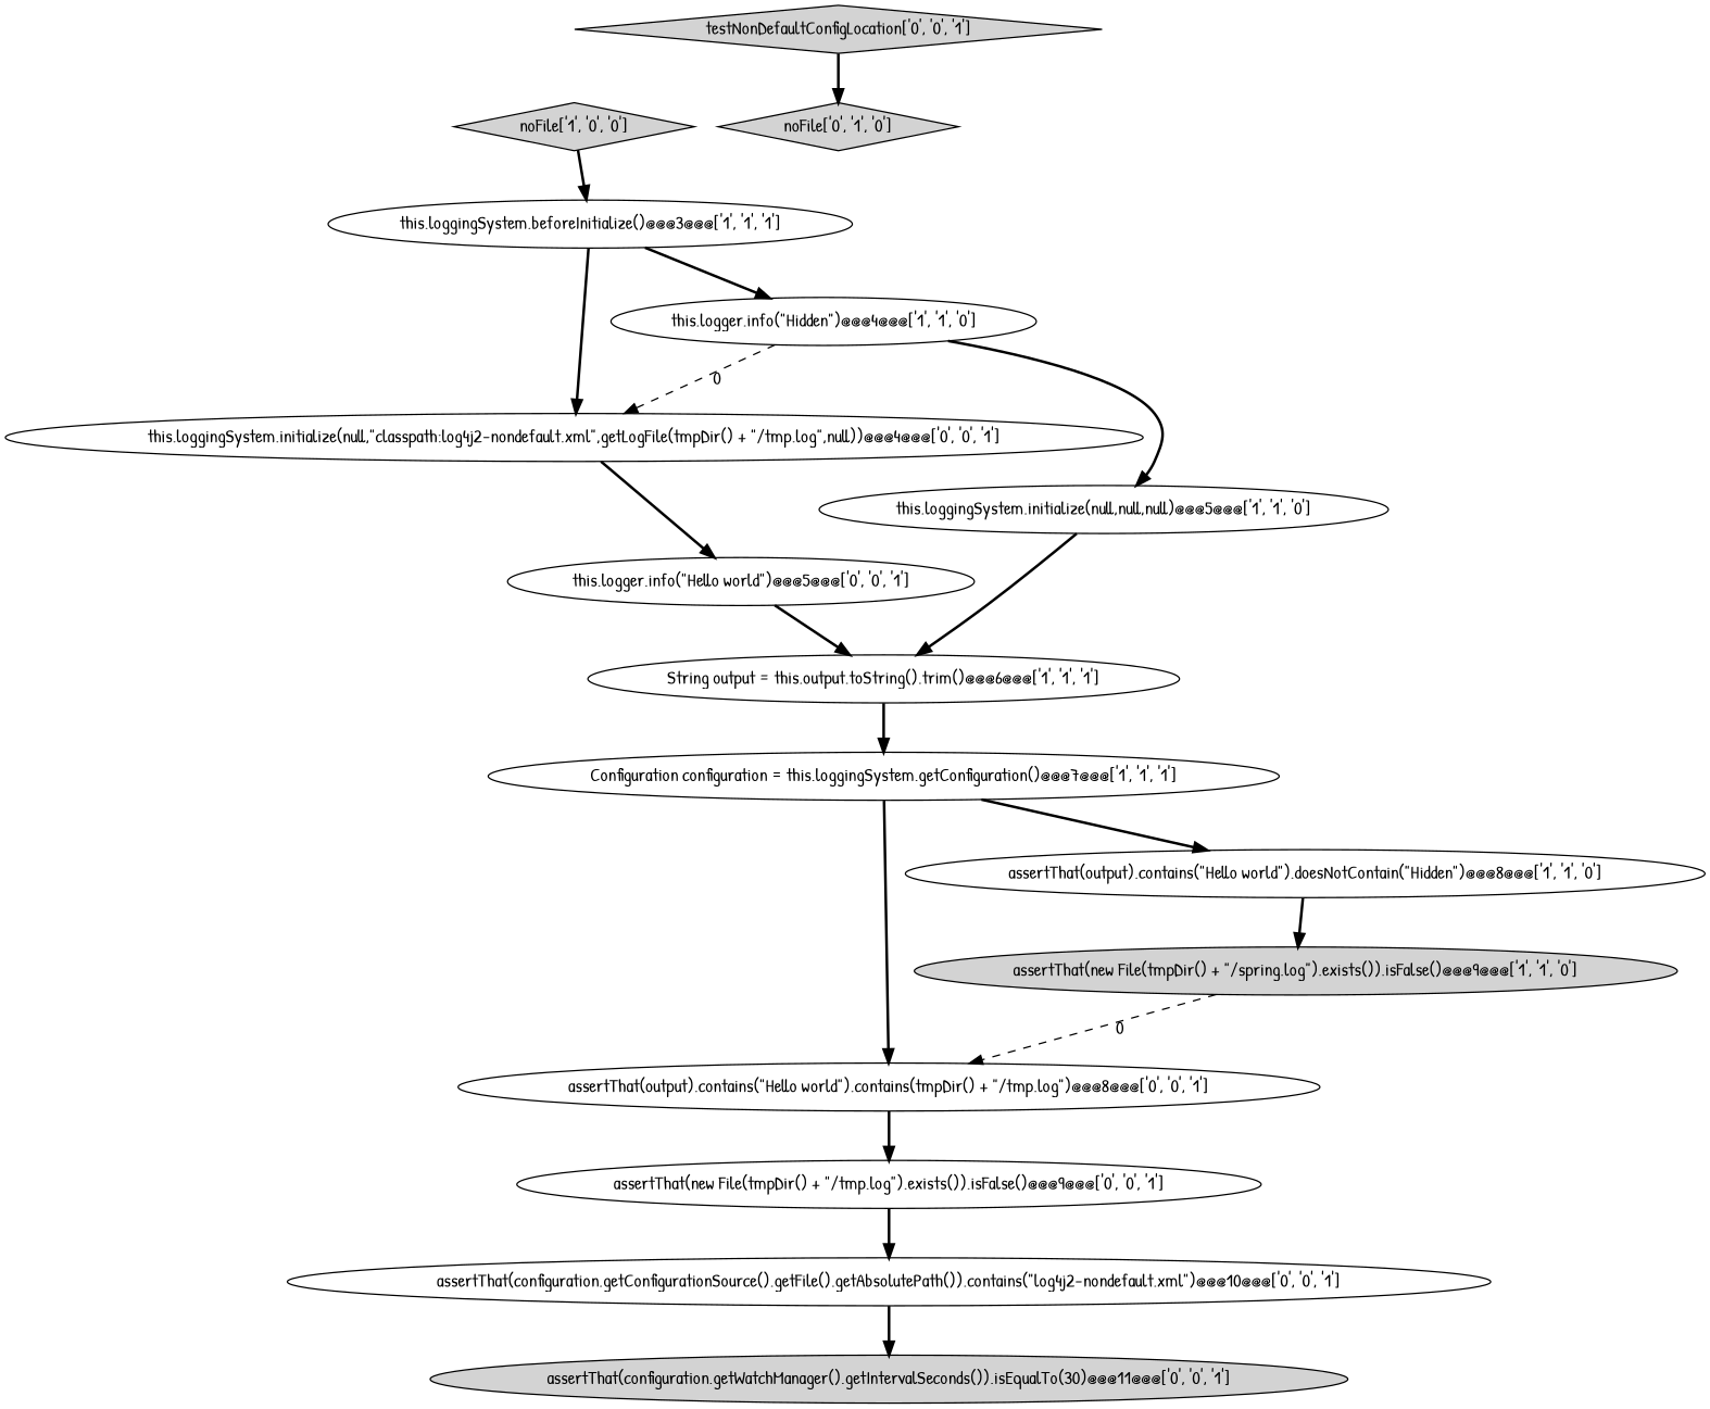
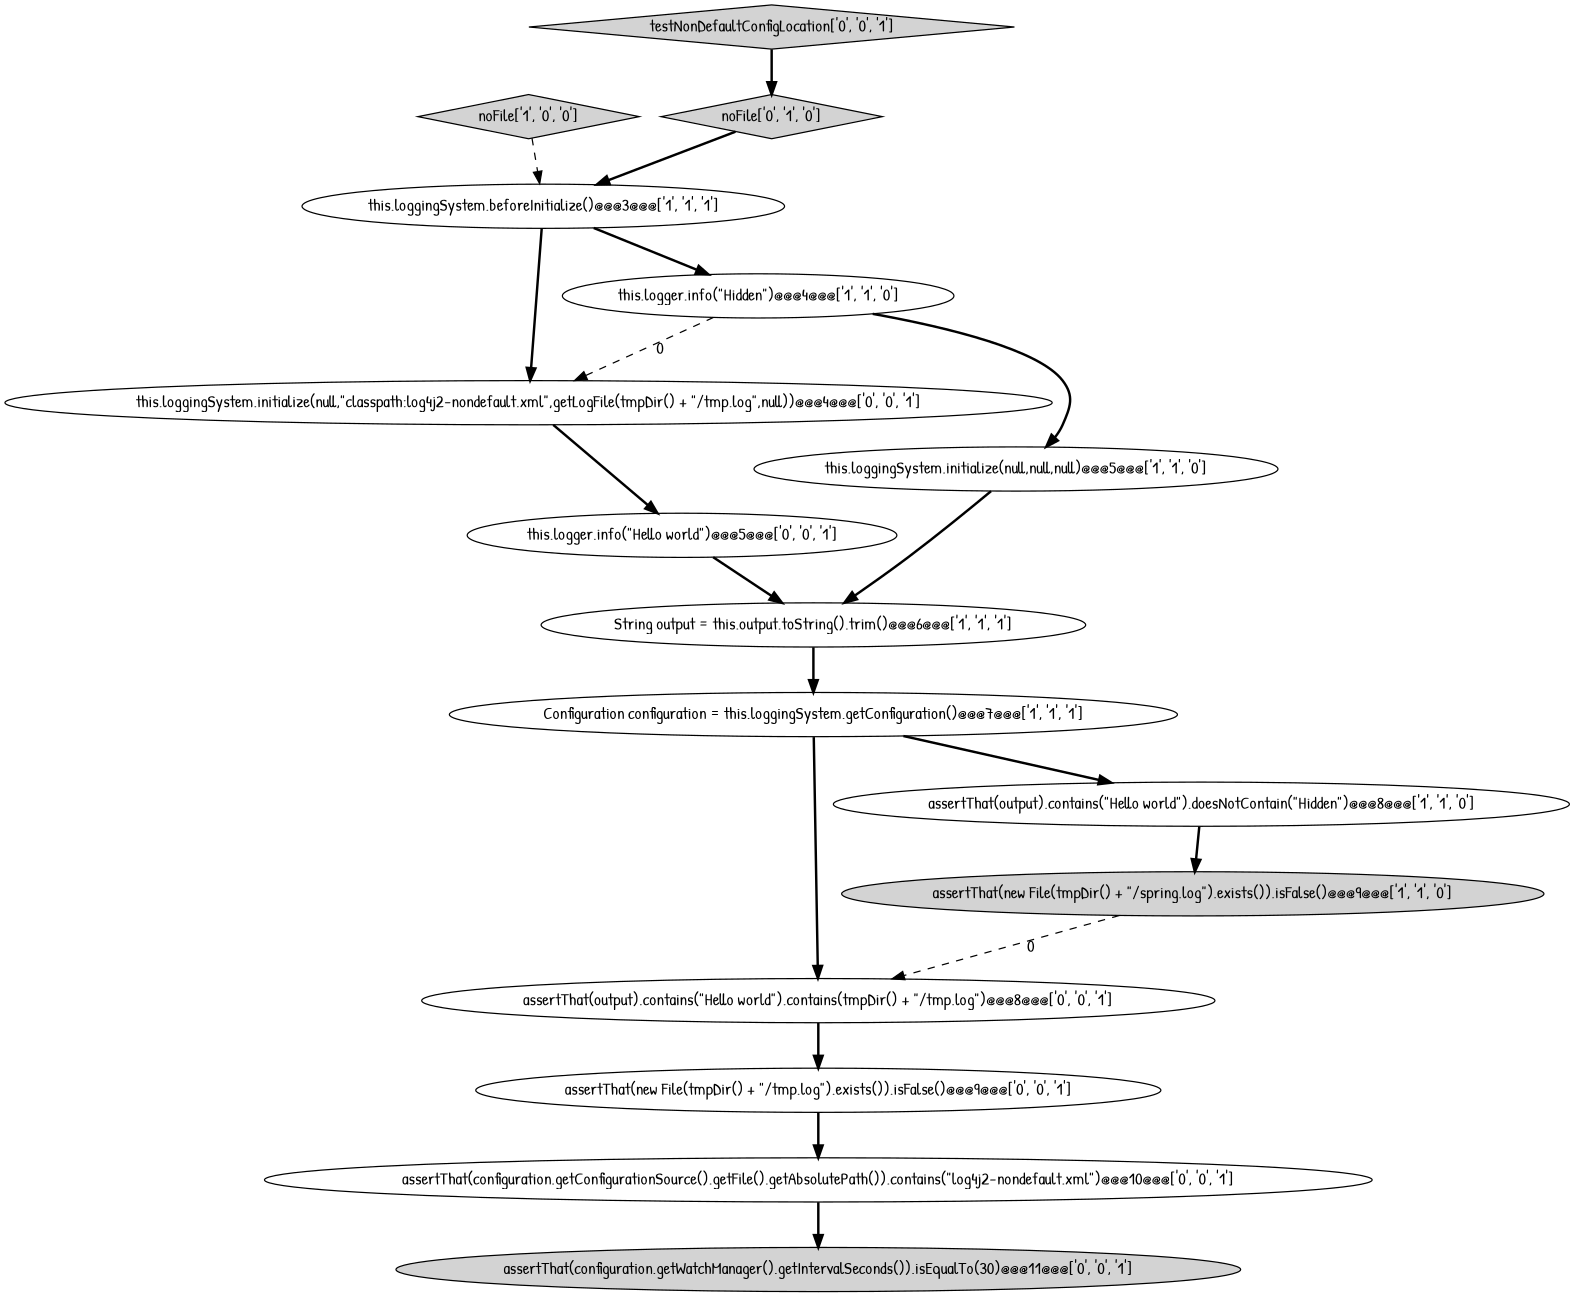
  digraph {
    fontname="Patrick Hand"
    node [fillcolor=white fontname="Patrick Hand" shape=ellipse style=filled]
    edge [fontname="Patrick Hand" style=bold]
    n1 [label="this.loggingSystem.beforeInitialize()@@@3@@@['1', '1', '1']"]
    n2 [label="this.loggingSystem.initialize(null,\"classpath:log4j2-nondefault.xml\",getLogFile(tmpDir() + \"/tmp.log\",null))@@@4@@@['0', '0', '1']"]
    n3 [label="this.logger.info(\"Hidden\")@@@4@@@['1', '1', '0']"]
    n4 [label="this.logger.info(\"Hello world\")@@@5@@@['0', '0', '1']"]
    n5 [label="this.loggingSystem.initialize(null,null,null)@@@5@@@['1', '1', '0']"]
    n6 [label="String output = this.output.toString().trim()@@@6@@@['1', '1', '1']"]
    n7 [label="Configuration configuration = this.loggingSystem.getConfiguration()@@@7@@@['1', '1', '1']"]
    n8 [fillcolor=lightgray label="noFile['1', '0', '0']" shape=diamond]
    n9 [label="assertThat(output).contains(\"Hello world\").contains(tmpDir() + \"/tmp.log\")@@@8@@@['0', '0', '1']"]
    n10 [label="assertThat(new File(tmpDir() + \"/tmp.log\").exists()).isFalse()@@@9@@@['0', '0', '1']"]
    n11 [label="assertThat(configuration.getConfigurationSource().getFile().getAbsolutePath()).contains(\"log4j2-nondefault.xml\")@@@10@@@['0', '0', '1']"]
    n12 [fillcolor=lightgray label="assertThat(configuration.getWatchManager().getIntervalSeconds()).isEqualTo(30)@@@11@@@['0', '0', '1']"]
    n13 [label="assertThat(output).contains(\"Hello world\").doesNotContain(\"Hidden\")@@@8@@@['1', '1', '0']"]
    n14 [fillcolor=lightgray label="assertThat(new File(tmpDir() + \"/spring.log\").exists()).isFalse()@@@9@@@['1', '1', '0']"]
    n15 [fillcolor=lightgray label="noFile['0', '1', '0']" shape=diamond]
    n16 [fillcolor=lightgray label="testNonDefaultConfigLocation['0', '0', '1']" shape=diamond]
    n1 -> n2
    n1 -> n3
    n2 -> n4
    n3 -> n2 [label=0 style=dashed]
    n3 -> n5
    n4 -> n6
    n5 -> n6
    n6 -> n7
    n7 -> n9
    n7 -> n13
-   n8 -> n1
+   n8 -> n1 [style=dashed]
    n9 -> n10
    n10 -> n11
    n11 -> n12
    n13 -> n14
    n14 -> n9 [label=0 style=dashed]
+   n15 -> n1
    n16 -> n15
  }
